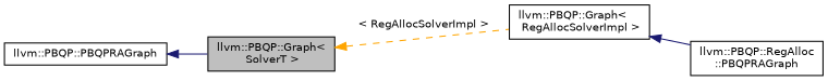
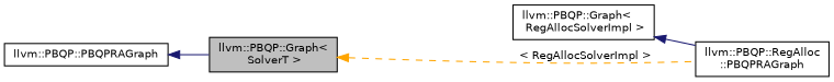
  digraph {
    rankdir=LR
    node [color=black fontname=Helvetica fontsize=10 shape=record]
    edge [color=midnightblue dir=back fontname=Helvetica fontsize=10 labelfontname=Helvetica labelfontsize=10 style=solid]
    n1 [fillcolor=grey75 fontcolor=black height=0.2 label="llvm::PBQP::Graph\<\l SolverT \>" style=filled width=0.4]
    n2 [height=0.2 label="llvm::PBQP::Graph\<\l RegAllocSolverImpl \>" width=0.4]
    n3 [height=0.2 label="llvm::PBQP::RegAlloc\l::PBQPRAGraph" width=0.4]
    n4 [height=0.2 label="llvm::PBQP::PBQPRAGraph" width=0.4]
-   n1 -> n2 [color=orange label=" \< RegAllocSolverImpl \>" style=dashed]
+   n1 -> n3 [color=orange label=" \< RegAllocSolverImpl \>" style=dashed]
    n2 -> n3
    n4 -> n1
  }
